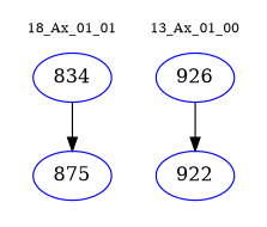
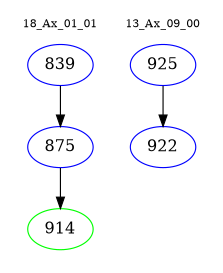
  digraph {
    node [color=blue]
    edge [color=black]
    n1 [label=875]
-   n2 [label=834]
-   n4 [label=926]
+   n2 [label=839]
+   n3 [color=green label=914]
+   n4 [label=925]
    n5 [label=922]
    subgraph cluster_1 {
      color=white
      fontsize=10
      label="18_Ax_01_01"
      n1
      n2
+     n3
    }
    subgraph cluster_2 {
      color=white
      fontsize=10
-     label="13_Ax_01_00"
+     label="13_Ax_09_00"
      n4
      n5
    }
+   n1 -> n3
    n2 -> n1
    n4 -> n5
  }
